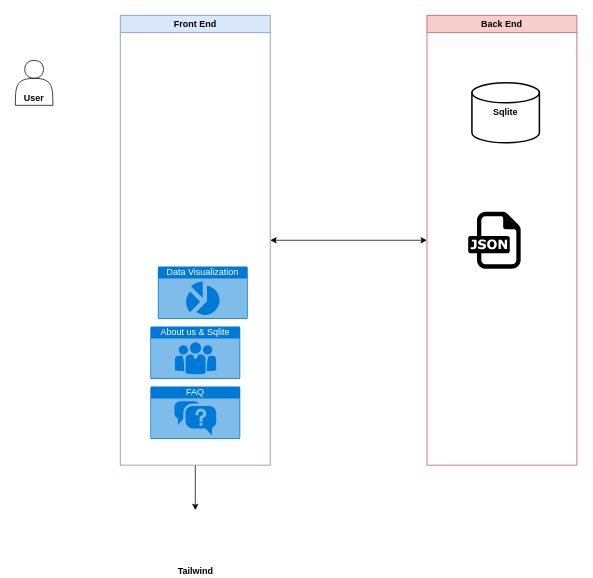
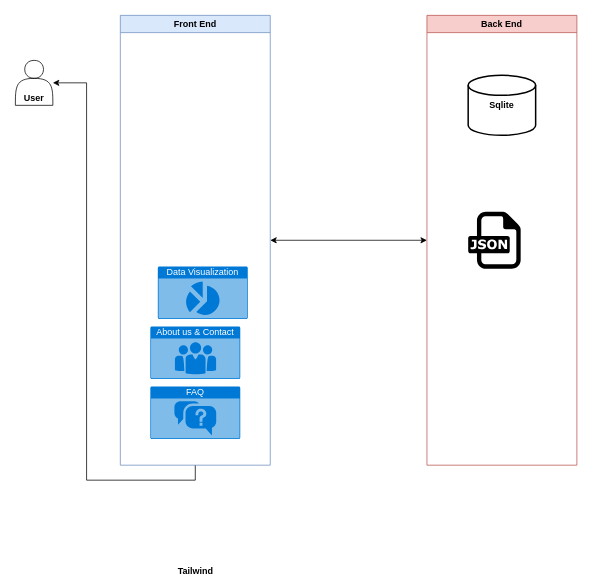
  <mxCell id="0" />
  <mxCell id="1" parent="0" />
  <mxCell id="2" value="User" style="shape=actor;whiteSpace=wrap;html=1;verticalAlign=bottom;fontStyle=1" vertex="1" parent="1"><mxGeometry x="20" y="80" width="50" height="60" as="geometry" /></mxCell>
  <mxCell id="3" value="Tailwind" style="shape=image;html=1;verticalAlign=top;verticalLabelPosition=bottom;labelBackgroundColor=#ffffff;imageAspect=0;aspect=fixed;image=https://cdn2.iconfinder.com/data/icons/boxicons-logos/24/bxl-tailwind-css-128.png;fontStyle=1" vertex="1" parent="1"><mxGeometry x="226" y="680" width="68" height="68" as="geometry" /></mxCell>
- <mxCell id="4" style="edgeStyle=orthogonalEdgeStyle;rounded=0;orthogonalLoop=1;jettySize=auto;html=1;exitX=0.5;exitY=1;exitDx=0;exitDy=0;entryX=0.5;entryY=0;entryDx=0;entryDy=0;" edge="1" parent="1" source="6" target="3"><mxGeometry relative="1" as="geometry" /></mxCell>
+ <mxCell id="4" style="edgeStyle=orthogonalEdgeStyle;rounded=0;orthogonalLoop=1;jettySize=auto;html=1;exitX=0.5;exitY=1;exitDx=0;exitDy=0;" edge="1" parent="1" source="6" target="2"><mxGeometry relative="1" as="geometry" /></mxCell>
  <mxCell id="5" style="edgeStyle=orthogonalEdgeStyle;rounded=0;orthogonalLoop=1;jettySize=auto;html=1;exitX=1;exitY=0.5;exitDx=0;exitDy=0;entryX=0;entryY=0.5;entryDx=0;entryDy=0;startArrow=classic;startFill=1;" edge="1" parent="1" source="6" target="10"><mxGeometry relative="1" as="geometry" /></mxCell>
  <mxCell id="6" value="Front End" style="swimlane;fillColor=#dae8fc;strokeColor=#6c8ebf;" vertex="1" parent="1"><mxGeometry x="160" y="20" width="200" height="600" as="geometry" /></mxCell>
  <mxCell id="7" value="FAQ" style="html=1;whiteSpace=wrap;strokeColor=none;fillColor=#0079D6;labelPosition=center;verticalLabelPosition=middle;verticalAlign=top;align=center;fontSize=12;outlineConnect=0;spacingTop=-6;fontColor=#FFFFFF;sketch=0;shape=mxgraph.sitemap.faq;" vertex="1" parent="6"><mxGeometry x="40" y="495" width="120" height="70" as="geometry" /></mxCell>
- <mxCell id="8" value="About us &amp;amp; Sqlite" style="html=1;whiteSpace=wrap;strokeColor=none;fillColor=#0079D6;labelPosition=center;verticalLabelPosition=middle;verticalAlign=top;align=center;fontSize=12;outlineConnect=0;spacingTop=-6;fontColor=#FFFFFF;sketch=0;shape=mxgraph.sitemap.about_us;" vertex="1" parent="6"><mxGeometry x="40" y="415" width="120" height="70" as="geometry" /></mxCell>
+ <mxCell id="8" value="About us &amp;amp; Contact" style="html=1;whiteSpace=wrap;strokeColor=none;fillColor=#0079D6;labelPosition=center;verticalLabelPosition=middle;verticalAlign=top;align=center;fontSize=12;outlineConnect=0;spacingTop=-6;fontColor=#FFFFFF;sketch=0;shape=mxgraph.sitemap.about_us;" vertex="1" parent="6"><mxGeometry x="40" y="415" width="120" height="70" as="geometry" /></mxCell>
  <mxCell id="9" value="Data Visualization" style="html=1;whiteSpace=wrap;strokeColor=none;fillColor=#0079D6;labelPosition=center;verticalLabelPosition=middle;verticalAlign=top;align=center;fontSize=12;outlineConnect=0;spacingTop=-6;fontColor=#FFFFFF;sketch=0;shape=mxgraph.sitemap.chart;" vertex="1" parent="6"><mxGeometry x="50" y="335" width="120" height="70" as="geometry" /></mxCell>
  <mxCell id="10" value="Back End" style="swimlane;fillColor=#f8cecc;strokeColor=#b85450;" vertex="1" parent="1"><mxGeometry x="569" y="20" width="200" height="600" as="geometry" /></mxCell>
- <mxCell id="11" value="&lt;b&gt;Sqlite&lt;/b&gt;" style="strokeWidth=2;html=1;shape=mxgraph.flowchart.database;whiteSpace=wrap;" vertex="1" parent="10"><mxGeometry x="60" y="90" width="90" height="80" as="geometry" /></mxCell>
+ <mxCell id="11" value="&lt;b&gt;Sqlite&lt;/b&gt;" style="strokeWidth=2;html=1;shape=mxgraph.flowchart.database;whiteSpace=wrap;" vertex="1" parent="10"><mxGeometry x="55" y="80" width="90" height="80" as="geometry" /></mxCell>
  <mxCell id="12" value="" style="dashed=0;outlineConnect=0;html=1;align=center;labelPosition=center;verticalLabelPosition=bottom;verticalAlign=top;shape=mxgraph.weblogos.json" vertex="1" parent="10"><mxGeometry x="55" y="262.1" width="70" height="75.8" as="geometry" /></mxCell>
